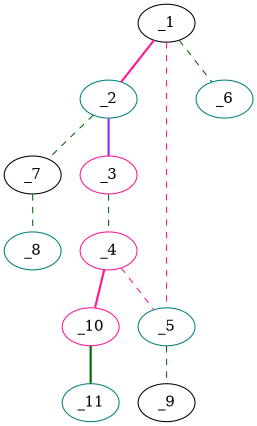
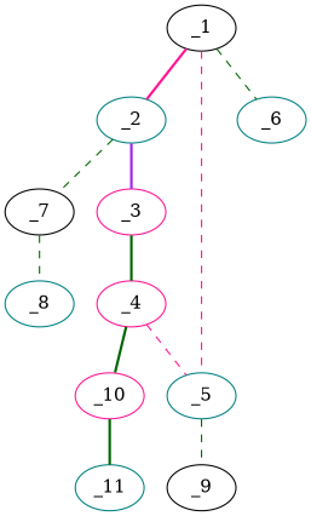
  graph {
    node [charge=0 chem=1 color=teal symbol="C  " x=3.7601 y=-0.4604]
    edge [color=darkgreen style=dashed valence=1]
    _1 [chem=4 color=black symbol="N  " y=1.0784]
    _2 [x=4.5691 y=0.4906]
    _5 [x=2.9511 y=0.4907]
    _6 [y=2.0784]
    _3 [chem=4 color=deeppink symbol="N  " x=4.2601]
    _7 [chem=5 color=black symbol="S  " x=5.5201 y=0.7997]
    _9 [chem=4 color=black symbol="N  " x=2 y=0.7997]
    _4 [color=deeppink x=3.2601]
    _8 [x=6.2633 y=0.1305]
    _10 [color=deeppink x=2.6723 y=-1.2694]
    _11 [chem=4 symbol="N  " x=2.0845 y=-2.0784]
    _1 -- _2 [color=deeppink style=bold]
    _1 -- _5 [color=deeppink]
    _1 -- _6
    _2 -- _3 [color=purple style=bold valence=2]
    _2 -- _7
    _5 -- _9
-   _3 -- _4
+   _3 -- _4 [style=bold]
    _7 -- _8
    _4 -- _5 [color=deeppink valence=2]
-   _4 -- _10 [color=deeppink style=bold]
+   _4 -- _10 [style=bold]
    _10 -- _11 [style=bold valence=3]
  }
